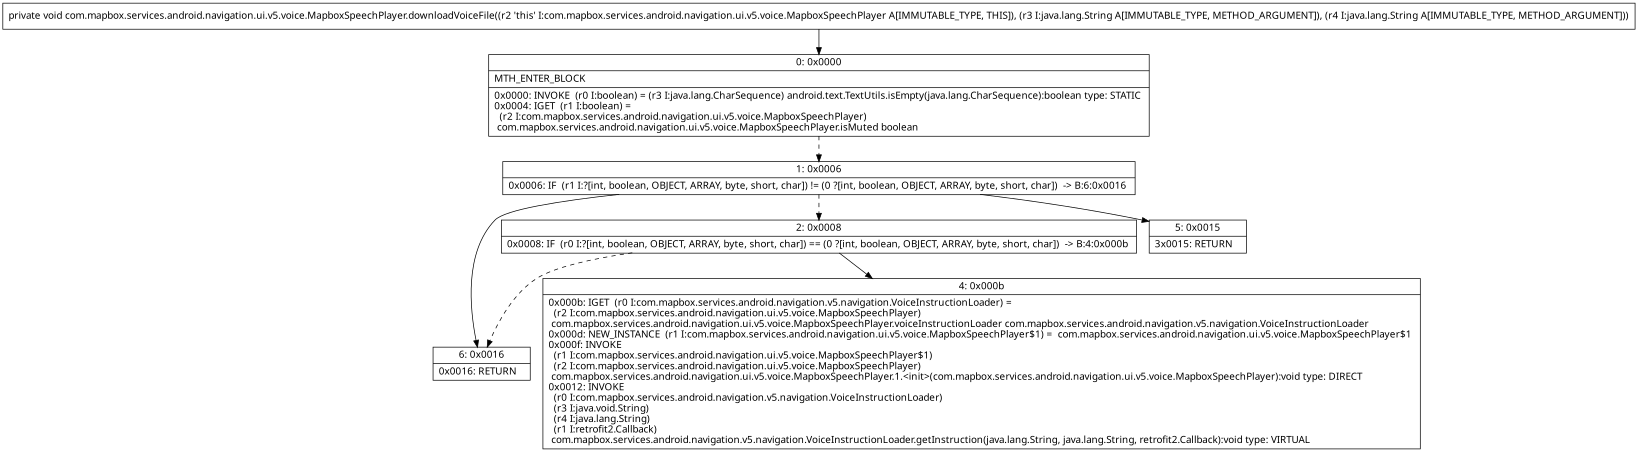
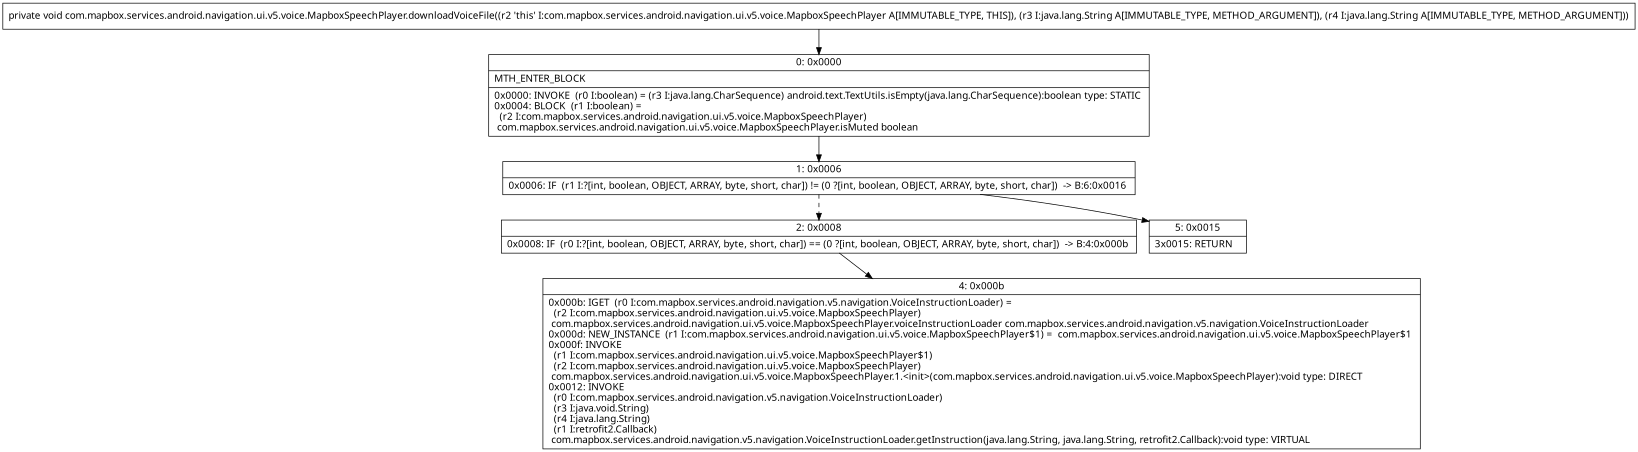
  digraph {
    fontname="Noto Sans"
    node [fontname="Noto Sans" shape=record]
    edge [fontname="Noto Sans"]
-   n1 [label="{0\:\ 0x0000|MTH_ENTER_BLOCK\l|0x0000: INVOKE  (r0 I:boolean) = (r3 I:java.lang.CharSequence) android.text.TextUtils.isEmpty(java.lang.CharSequence):boolean type: STATIC \l0x0004: IGET  (r1 I:boolean) = \l  (r2 I:com.mapbox.services.android.navigation.ui.v5.voice.MapboxSpeechPlayer)\l com.mapbox.services.android.navigation.ui.v5.voice.MapboxSpeechPlayer.isMuted boolean \l}"]
+   n1 [label="{0\:\ 0x0000|MTH_ENTER_BLOCK\l|0x0000: INVOKE  (r0 I:boolean) = (r3 I:java.lang.CharSequence) android.text.TextUtils.isEmpty(java.lang.CharSequence):boolean type: STATIC \l0x0004: BLOCK  (r1 I:boolean) = \l  (r2 I:com.mapbox.services.android.navigation.ui.v5.voice.MapboxSpeechPlayer)\l com.mapbox.services.android.navigation.ui.v5.voice.MapboxSpeechPlayer.isMuted boolean \l}"]
    n2 [label="{1\:\ 0x0006|0x0006: IF  (r1 I:?[int, boolean, OBJECT, ARRAY, byte, short, char]) != (0 ?[int, boolean, OBJECT, ARRAY, byte, short, char])  \-\> B:6:0x0016 \l}"]
    n3 [label="{2\:\ 0x0008|0x0008: IF  (r0 I:?[int, boolean, OBJECT, ARRAY, byte, short, char]) == (0 ?[int, boolean, OBJECT, ARRAY, byte, short, char])  \-\> B:4:0x000b \l}"]
-   n4 [label="{6\:\ 0x0016|0x0016: RETURN   \l}"]
    n5 [label="{5\:\ 0x0015|3x0015: RETURN   \l}"]
    n6 [label="{4\:\ 0x000b|0x000b: IGET  (r0 I:com.mapbox.services.android.navigation.v5.navigation.VoiceInstructionLoader) = \l  (r2 I:com.mapbox.services.android.navigation.ui.v5.voice.MapboxSpeechPlayer)\l com.mapbox.services.android.navigation.ui.v5.voice.MapboxSpeechPlayer.voiceInstructionLoader com.mapbox.services.android.navigation.v5.navigation.VoiceInstructionLoader \l0x000d: NEW_INSTANCE  (r1 I:com.mapbox.services.android.navigation.ui.v5.voice.MapboxSpeechPlayer$1) =  com.mapbox.services.android.navigation.ui.v5.voice.MapboxSpeechPlayer$1 \l0x000f: INVOKE  \l  (r1 I:com.mapbox.services.android.navigation.ui.v5.voice.MapboxSpeechPlayer$1)\l  (r2 I:com.mapbox.services.android.navigation.ui.v5.voice.MapboxSpeechPlayer)\l com.mapbox.services.android.navigation.ui.v5.voice.MapboxSpeechPlayer.1.\<init\>(com.mapbox.services.android.navigation.ui.v5.voice.MapboxSpeechPlayer):void type: DIRECT \l0x0012: INVOKE  \l  (r0 I:com.mapbox.services.android.navigation.v5.navigation.VoiceInstructionLoader)\l  (r3 I:java.void.String)\l  (r4 I:java.lang.String)\l  (r1 I:retrofit2.Callback)\l com.mapbox.services.android.navigation.v5.navigation.VoiceInstructionLoader.getInstruction(java.lang.String, java.lang.String, retrofit2.Callback):void type: VIRTUAL \l}"]
    n7 [label="{private void com.mapbox.services.android.navigation.ui.v5.voice.MapboxSpeechPlayer.downloadVoiceFile((r2 'this' I:com.mapbox.services.android.navigation.ui.v5.voice.MapboxSpeechPlayer A[IMMUTABLE_TYPE, THIS]), (r3 I:java.lang.String A[IMMUTABLE_TYPE, METHOD_ARGUMENT]), (r4 I:java.lang.String A[IMMUTABLE_TYPE, METHOD_ARGUMENT])) }"]
-   n1 -> n2 [style=dashed]
+   n1 -> n2
    n2 -> n3 [style=dashed]
-   n2 -> n4
    n2 -> n5
-   n3 -> n4 [style=dashed]
    n3 -> n6
    n7 -> n1
  }
